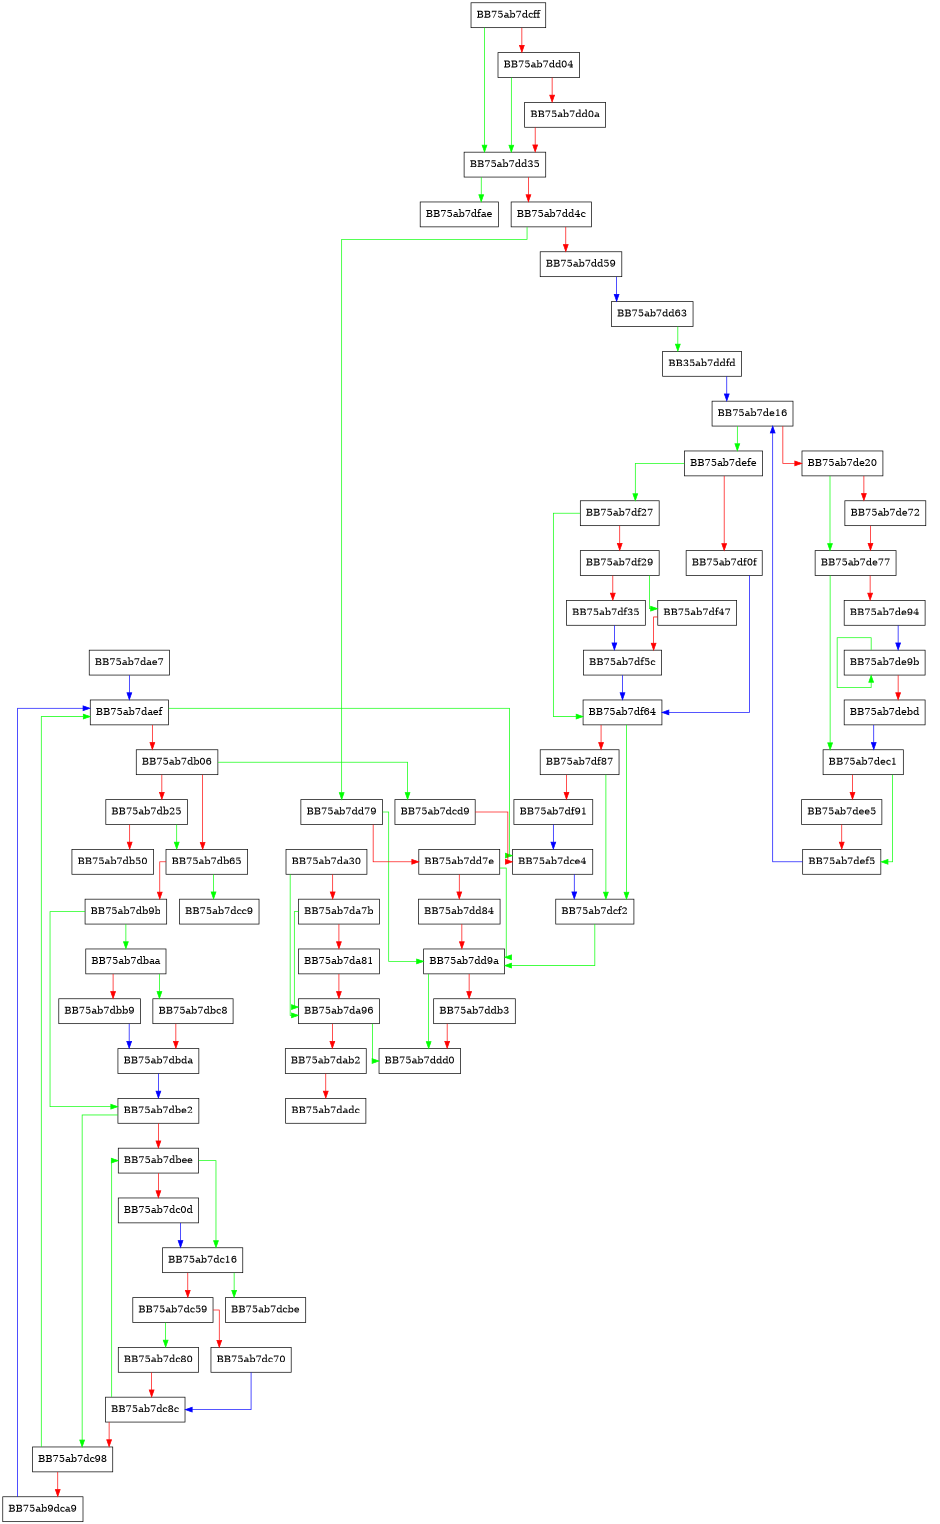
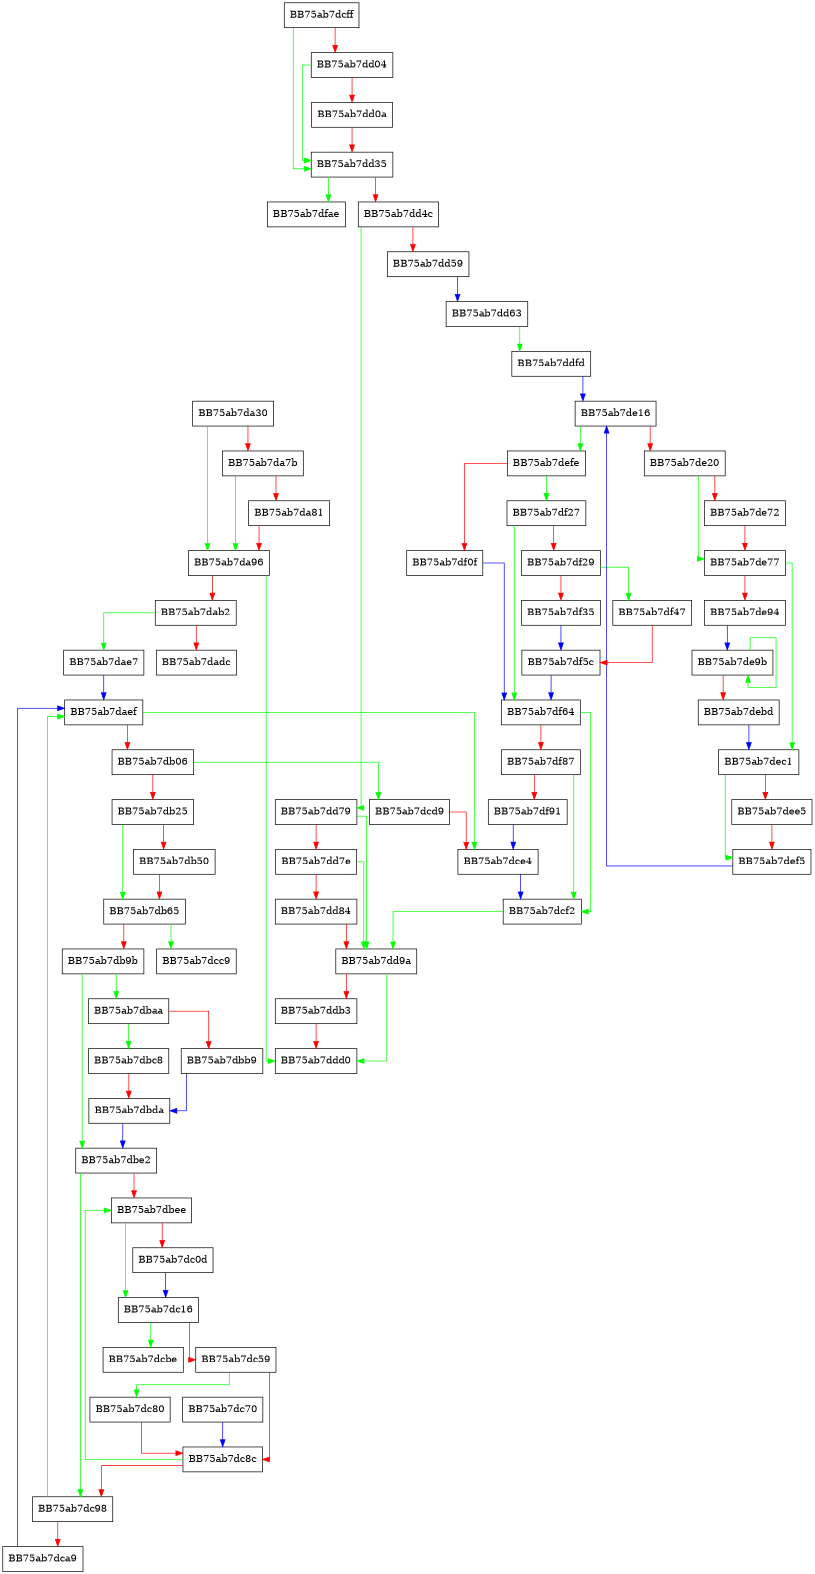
  digraph {
    splines=ortho
    node [shape=box]
    edge [color=red]
    BB75ab7da30
    BB75ab7da96
    BB75ab7da7b
    BB75ab7ddd0
    BB75ab7dab2
    BB75ab7da81
    BB75ab7dae7
    BB75ab7dadc
    BB75ab7daef
    BB75ab7dce4
    BB75ab7db06
    BB75ab7dcf2
    BB75ab7dcd9
    BB75ab7db25
    BB75ab7dd9a
    BB75ab7db65
    BB75ab7db50
    BB75ab7dcc9
    BB75ab7db9b
    BB75ab7dbe2
    BB75ab7dbaa
    BB75ab7dc98
    BB75ab7dbee
    BB75ab7dbc8
    BB75ab7dbb9
-   BB75ab7dca9 [label=BB75ab9dca9]
+   BB75ab7dca9
    BB75ab7dc16
    BB75ab7dc0d
    BB75ab7dbda
    BB75ab7dcbe
    BB75ab7dc59
    BB75ab7dc80
    BB75ab7dc70
    BB75ab7dc8c
    BB75ab7ddb3
    BB75ab7dcff
    BB75ab7dd35
    BB75ab7dd04
    BB75ab7dfae
    BB75ab7dd4c
    BB75ab7dd0a
    BB75ab7dd79
    BB75ab7dd59
    BB75ab7dd7e
    BB75ab7dd63
    BB75ab7dd84
-   BB75ab7ddfd [label=BB35ab7ddfd]
+   BB75ab7ddfd
    BB75ab7de16
    BB75ab7defe
    BB75ab7de20
    BB75ab7df27
    BB75ab7df0f
    BB75ab7de77
    BB75ab7de72
    BB75ab7df64
    BB75ab7df29
    BB75ab7dec1
    BB75ab7de94
    BB75ab7def5
    BB75ab7dee5
    BB75ab7de9b
    BB75ab7debd
    BB75ab7df87
    BB75ab7df47
    BB75ab7df35
    BB75ab7df91
    BB75ab7df5c
    BB75ab7da30 -> BB75ab7da96 [color=green]
    BB75ab7da30 -> BB75ab7da7b
    BB75ab7da96 -> BB75ab7ddd0 [color=green]
    BB75ab7da96 -> BB75ab7dab2
    BB75ab7da7b -> BB75ab7da96 [color=green]
    BB75ab7da7b -> BB75ab7da81
+   BB75ab7dab2 -> BB75ab7dae7 [color=green]
    BB75ab7dab2 -> BB75ab7dadc
    BB75ab7da81 -> BB75ab7da96
    BB75ab7dae7 -> BB75ab7daef [color=blue]
    BB75ab7daef -> BB75ab7dce4 [color=green]
    BB75ab7daef -> BB75ab7db06
    BB75ab7dce4 -> BB75ab7dcf2 [color=blue]
    BB75ab7db06 -> BB75ab7dcd9 [color=green]
    BB75ab7db06 -> BB75ab7db25
    BB75ab7dcf2 -> BB75ab7dd9a [color=green]
    BB75ab7dcd9 -> BB75ab7dce4
    BB75ab7db25 -> BB75ab7db65 [color=green]
    BB75ab7db25 -> BB75ab7db50
    BB75ab7dd9a -> BB75ab7ddd0 [color=green]
    BB75ab7dd9a -> BB75ab7ddb3
    BB75ab7db65 -> BB75ab7dcc9 [color=green]
    BB75ab7db65 -> BB75ab7db9b
-   BB75ab7db06 -> BB75ab7db65
+   BB75ab7db50 -> BB75ab7db65
    BB75ab7db9b -> BB75ab7dbe2 [color=green]
    BB75ab7db9b -> BB75ab7dbaa [color=green]
    BB75ab7dbe2 -> BB75ab7dc98 [color=green]
    BB75ab7dbe2 -> BB75ab7dbee
    BB75ab7dbaa -> BB75ab7dbc8 [color=green]
    BB75ab7dbaa -> BB75ab7dbb9
    BB75ab7dc98 -> BB75ab7daef [color=green]
    BB75ab7dc98 -> BB75ab7dca9
    BB75ab7dbee -> BB75ab7dc16 [color=green]
    BB75ab7dbee -> BB75ab7dc0d
    BB75ab7dbc8 -> BB75ab7dbda
    BB75ab7dbb9 -> BB75ab7dbda [color=blue]
    BB75ab7dca9 -> BB75ab7daef [color=blue]
    BB75ab7dc16 -> BB75ab7dcbe [color=green]
    BB75ab7dc16 -> BB75ab7dc59
    BB75ab7dc0d -> BB75ab7dc16 [color=blue]
    BB75ab7dbda -> BB75ab7dbe2 [color=blue]
    BB75ab7dc59 -> BB75ab7dc80 [color=green]
-   BB75ab7dc59 -> BB75ab7dc70
+   BB75ab7dc59 -> BB75ab7dc8c
    BB75ab7dc80 -> BB75ab7dc8c
    BB75ab7dc70 -> BB75ab7dc8c [color=blue]
    BB75ab7dc8c -> BB75ab7dc98
    BB75ab7dc8c -> BB75ab7dbee [color=green]
    BB75ab7ddb3 -> BB75ab7ddd0
    BB75ab7dcff -> BB75ab7dd35 [color=green]
    BB75ab7dcff -> BB75ab7dd04
    BB75ab7dd35 -> BB75ab7dfae [color=green]
    BB75ab7dd35 -> BB75ab7dd4c
    BB75ab7dd04 -> BB75ab7dd35 [color=green]
    BB75ab7dd04 -> BB75ab7dd0a
    BB75ab7dd4c -> BB75ab7dd79 [color=green]
    BB75ab7dd4c -> BB75ab7dd59
    BB75ab7dd0a -> BB75ab7dd35
    BB75ab7dd79 -> BB75ab7dd9a [color=green]
    BB75ab7dd79 -> BB75ab7dd7e
    BB75ab7dd59 -> BB75ab7dd63 [color=blue]
    BB75ab7dd7e -> BB75ab7dd9a [color=green]
    BB75ab7dd7e -> BB75ab7dd84
    BB75ab7dd63 -> BB75ab7ddfd [color=green]
    BB75ab7dd84 -> BB75ab7dd9a
    BB75ab7ddfd -> BB75ab7de16 [color=blue]
    BB75ab7de16 -> BB75ab7defe [color=green]
    BB75ab7de16 -> BB75ab7de20
    BB75ab7defe -> BB75ab7df27 [color=green]
    BB75ab7defe -> BB75ab7df0f
    BB75ab7de20 -> BB75ab7de77 [color=green]
    BB75ab7de20 -> BB75ab7de72
    BB75ab7df27 -> BB75ab7df64 [color=green]
    BB75ab7df27 -> BB75ab7df29
    BB75ab7df0f -> BB75ab7df64 [color=blue]
    BB75ab7de77 -> BB75ab7dec1 [color=green]
    BB75ab7de77 -> BB75ab7de94
    BB75ab7de72 -> BB75ab7de77
    BB75ab7df64 -> BB75ab7dcf2 [color=green]
    BB75ab7df64 -> BB75ab7df87
    BB75ab7df29 -> BB75ab7df47 [color=green]
    BB75ab7df29 -> BB75ab7df35
    BB75ab7dec1 -> BB75ab7def5 [color=green]
    BB75ab7dec1 -> BB75ab7dee5
    BB75ab7de94 -> BB75ab7de9b [color=blue]
    BB75ab7def5 -> BB75ab7de16 [color=blue]
    BB75ab7dee5 -> BB75ab7def5
    BB75ab7de9b -> BB75ab7de9b [color=green]
    BB75ab7de9b -> BB75ab7debd
    BB75ab7debd -> BB75ab7dec1 [color=blue]
    BB75ab7df87 -> BB75ab7dcf2 [color=green]
    BB75ab7df87 -> BB75ab7df91
    BB75ab7df47 -> BB75ab7df5c
    BB75ab7df35 -> BB75ab7df5c [color=blue]
    BB75ab7df91 -> BB75ab7dce4 [color=blue]
    BB75ab7df5c -> BB75ab7df64 [color=blue]
  }
